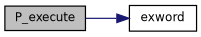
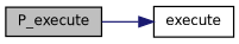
  digraph {
    rankdir=LR
    node [color=black fontname=Helvetica fontsize=10 shape=record style=filled]
    n1 [fillcolor=grey75 fontcolor=black height=0.2 label=P_execute width=0.4]
-   n2 [fillcolor=white height=0.2 label=exword width=0.4]
+   n2 [fillcolor=white height=0.2 label=execute width=0.4]
    n1 -> n2 [color=midnightblue fontname=Helvetica fontsize=10 labelfontname=Helvetica labelfontsize=10 style=solid]
  }
